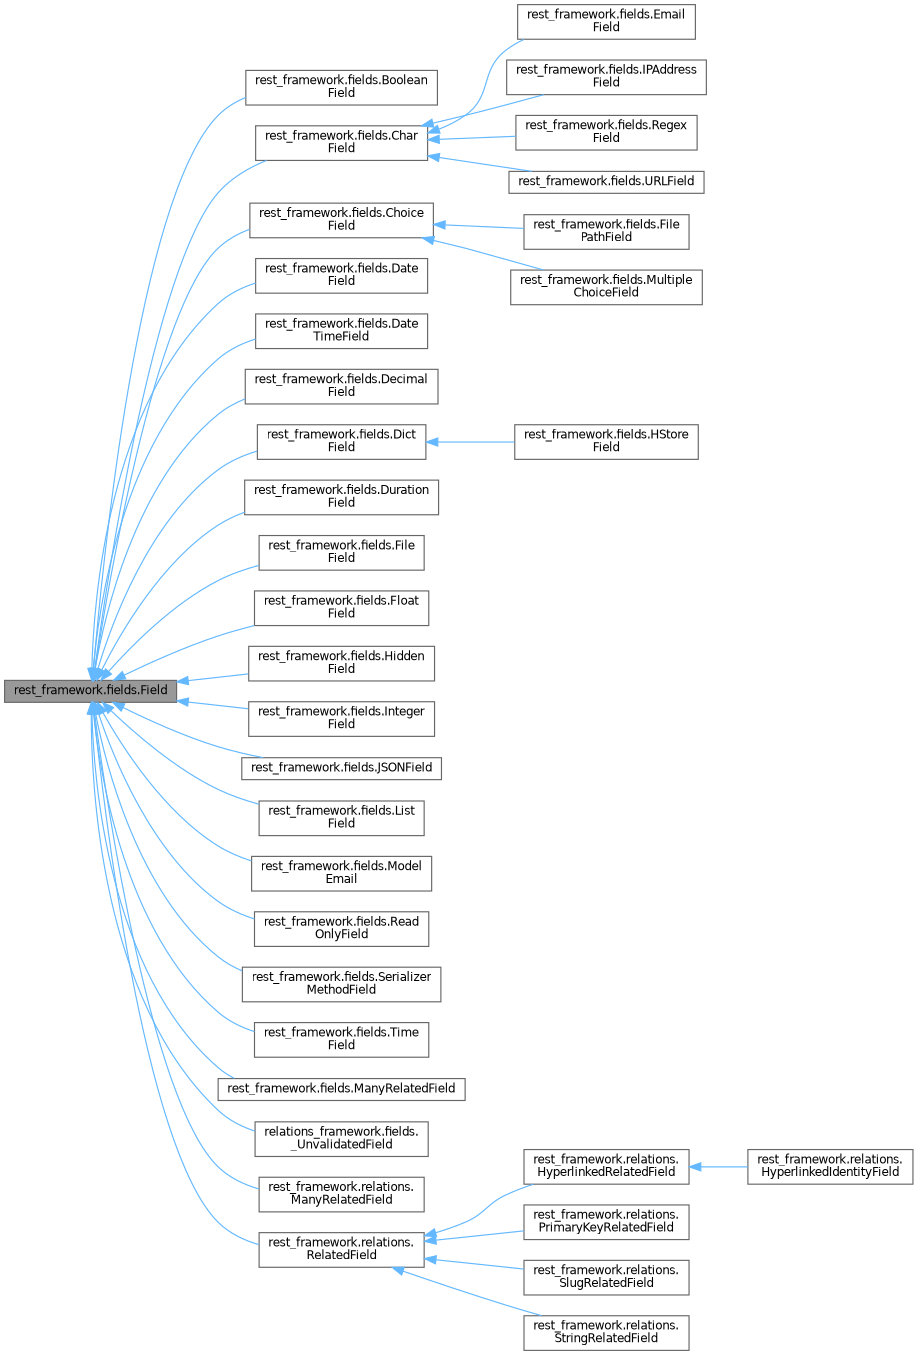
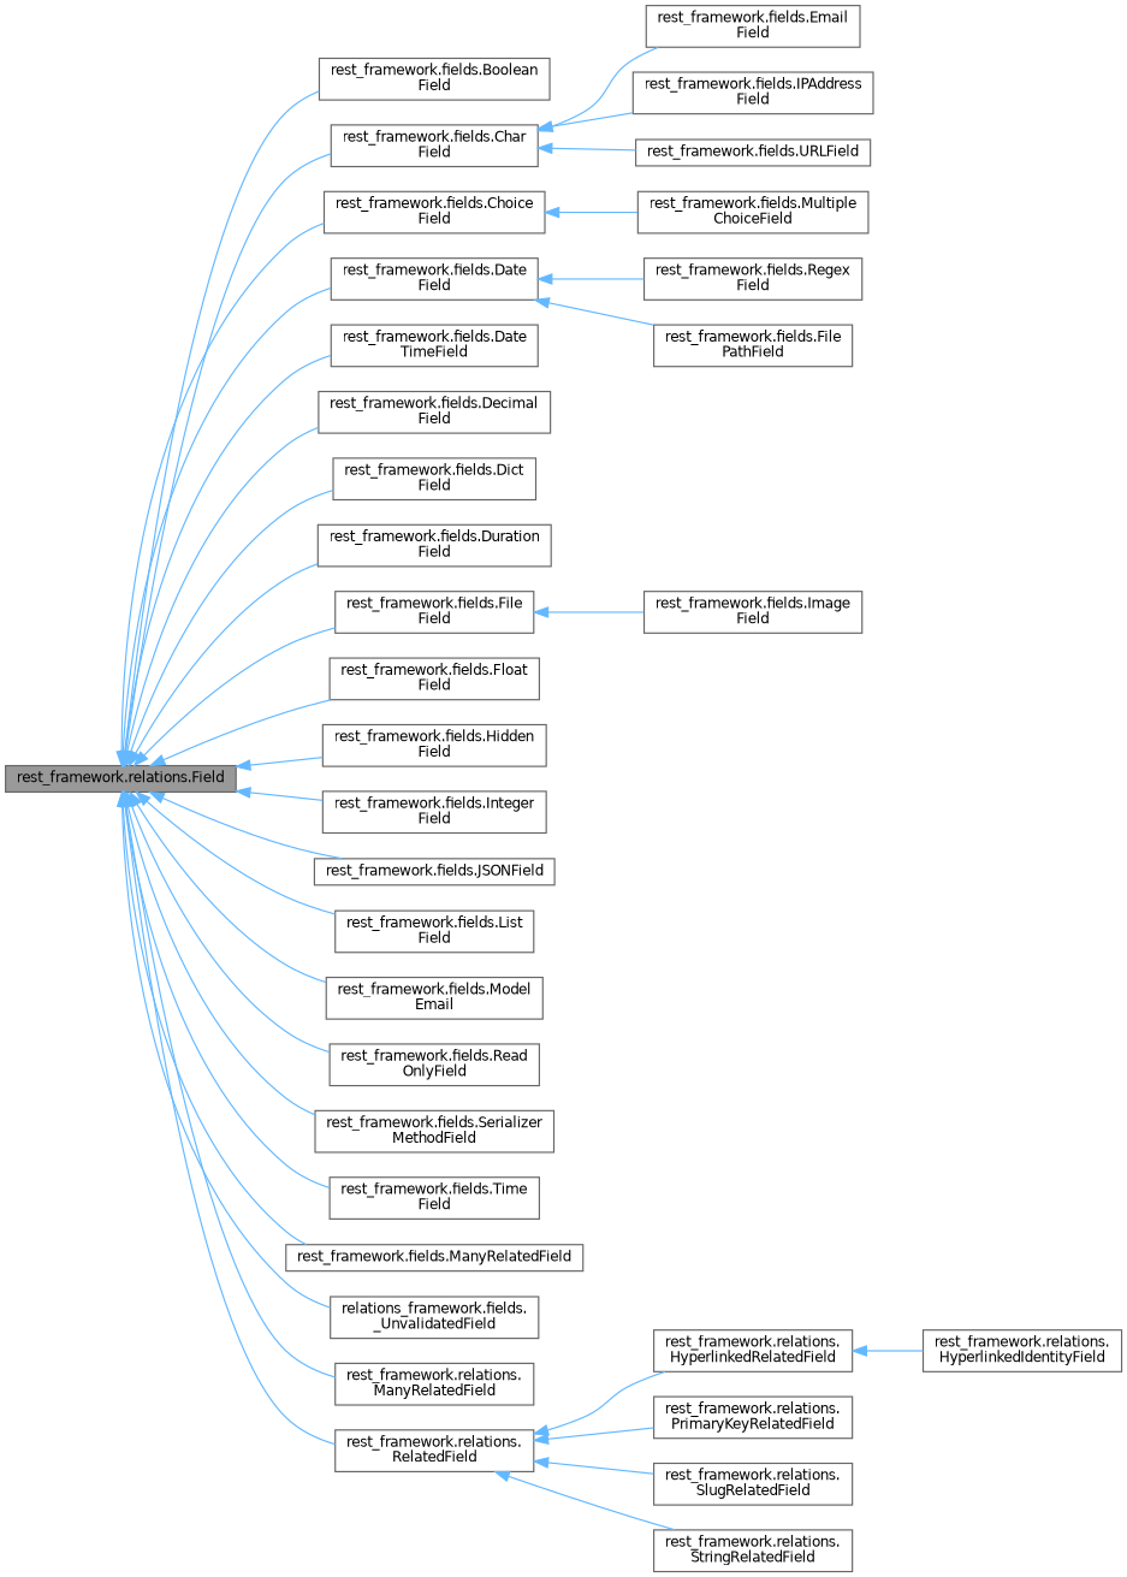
  digraph {
    rankdir=LR
    node [color=gray40 fillcolor=white fontname=Helvetica fontsize=10 shape=box style=filled]
    edge [color=steelblue1 dir=back fontname=Helvetica fontsize=10 labelfontname=Helvetica labelfontsize=10 style=solid]
-   n1 [fillcolor=grey60 fontcolor=black height=0.2 label="rest_framework.fields.Field" width=0.4]
+   n1 [fillcolor=grey60 fontcolor=black height=0.2 label="rest_framework.relations.Field" width=0.4]
    n2 [height=0.2 label="rest_framework.fields.Boolean\lField" width=0.4]
    n3 [height=0.2 label="rest_framework.fields.Char\lField" width=0.4]
    n4 [height=0.2 label="rest_framework.fields.Choice\lField" width=0.4]
    n5 [height=0.2 label="rest_framework.fields.Date\lField" width=0.4]
    n6 [height=0.2 label="rest_framework.fields.Date\lTimeField" width=0.4]
    n7 [height=0.2 label="rest_framework.fields.Decimal\lField" width=0.4]
    n8 [height=0.2 label="rest_framework.fields.Dict\lField" width=0.4]
    n9 [height=0.2 label="rest_framework.fields.Duration\lField" width=0.4]
    n10 [height=0.2 label="rest_framework.fields.File\lField" width=0.4]
    n11 [height=0.2 label="rest_framework.fields.Float\lField" width=0.4]
    n12 [height=0.2 label="rest_framework.fields.Hidden\lField" width=0.4]
    n13 [height=0.2 label="rest_framework.fields.Integer\lField" width=0.4]
    n14 [height=0.2 label="rest_framework.fields.JSONField" width=0.4]
    n15 [height=0.2 label="rest_framework.fields.List\lField" width=0.4]
    n16 [height=0.2 label="rest_framework.fields.Model\lEmail" width=0.4]
    n17 [height=0.2 label="rest_framework.fields.Read\lOnlyField" width=0.4]
    n18 [height=0.2 label="rest_framework.fields.Serializer\lMethodField" width=0.4]
    n19 [height=0.2 label="rest_framework.fields.Time\lField" width=0.4]
    n20 [height=0.2 label="rest_framework.fields.ManyRelatedField" width=0.4]
    n21 [height=0.2 label="relations_framework.fields.\l_UnvalidatedField" width=0.4]
    n22 [height=0.2 label="rest_framework.relations.\lManyRelatedField" width=0.4]
    n23 [height=0.2 label="rest_framework.relations.\lRelatedField" width=0.4]
    n24 [height=0.2 label="rest_framework.fields.Email\lField" width=0.4]
    n25 [height=0.2 label="rest_framework.fields.IPAddress\lField" width=0.4]
    n26 [height=0.2 label="rest_framework.fields.Regex\lField" width=0.4]
    n27 [height=0.2 label="rest_framework.fields.URLField" width=0.4]
    n28 [height=0.2 label="rest_framework.fields.File\lPathField" width=0.4]
    n29 [height=0.2 label="rest_framework.fields.Multiple\lChoiceField" width=0.4]
-   n30 [height=0.2 label="rest_framework.fields.HStore\lField" width=0.4]
+   n31 [height=0.2 label="rest_framework.fields.Image\lField" width=0.4]
    n32 [height=0.2 label="rest_framework.relations.\lHyperlinkedRelatedField" width=0.4]
    n33 [height=0.2 label="rest_framework.relations.\lPrimaryKeyRelatedField" width=0.4]
    n34 [height=0.2 label="rest_framework.relations.\lSlugRelatedField" width=0.4]
    n35 [height=0.2 label="rest_framework.relations.\lStringRelatedField" width=0.4]
    n36 [height=0.2 label="rest_framework.relations.\lHyperlinkedIdentityField" width=0.4]
    n1 -> n2
    n1 -> n3
    n1 -> n4
    n1 -> n5
    n1 -> n6
    n1 -> n7
    n1 -> n8
    n1 -> n9
    n1 -> n10
    n1 -> n11
    n1 -> n12
    n1 -> n13
    n1 -> n14
    n1 -> n15
    n1 -> n16
    n1 -> n17
    n1 -> n18
    n1 -> n19
    n1 -> n20
    n1 -> n21
    n1 -> n22
    n1 -> n23
    n3 -> n24
    n3 -> n25
-   n3 -> n26
+   n5 -> n26
    n3 -> n27
-   n4 -> n28
+   n5 -> n28
    n4 -> n29
-   n8 -> n30
+   n10 -> n31
    n23 -> n32
    n23 -> n33
    n23 -> n34
    n23 -> n35
    n32 -> n36
  }
